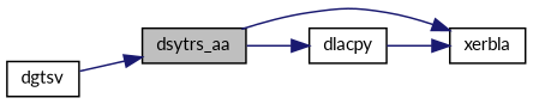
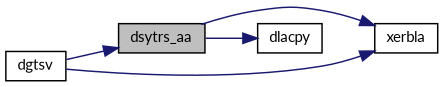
  digraph {
    fontname=Lato
    rankdir=LR
    node [color=black fillcolor=white fontname=Lato fontsize=10 shape=record style=filled]
    edge [color=midnightblue fontname=Lato fontsize=10 labelfontname=Helvetica labelfontsize=10 style=solid]
    n1 [fillcolor=grey75 fontcolor=black height=0.2 label=dsytrs_aa width=0.4]
    n2 [height=0.2 label=xerbla width=0.4]
    n3 [height=0.2 label=dlacpy width=0.4]
    n4 [height=0.2 label=dgtsv width=0.4]
    n1 -> n2
    n1 -> n3
    n4 -> n1
-   n3 -> n2
+   n4 -> n2
  }
